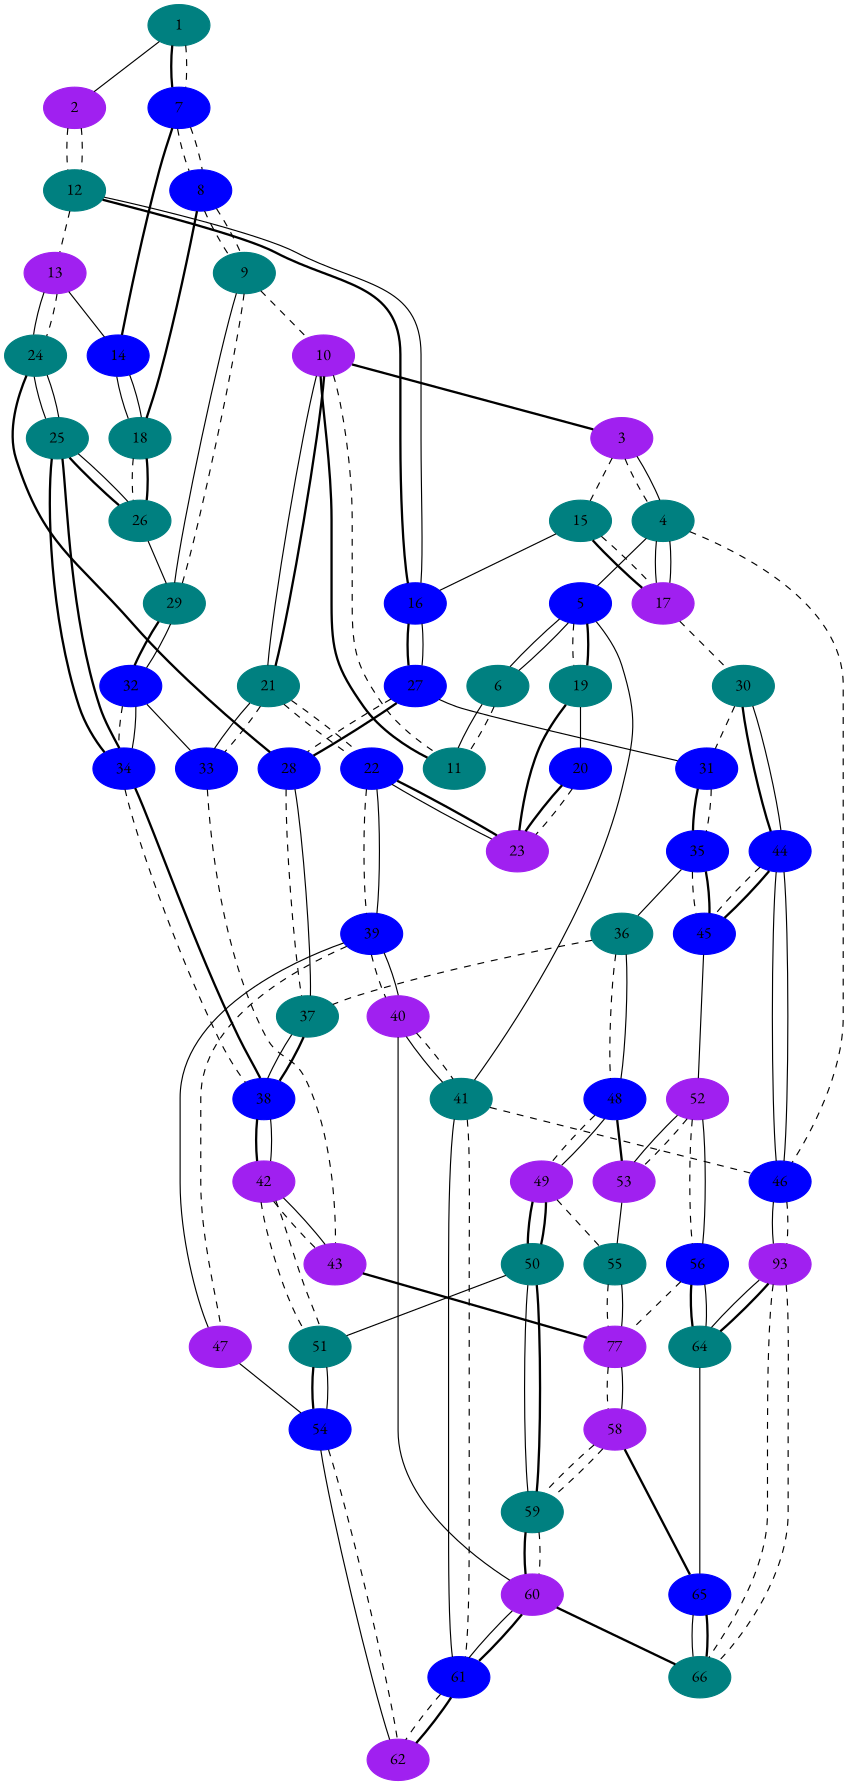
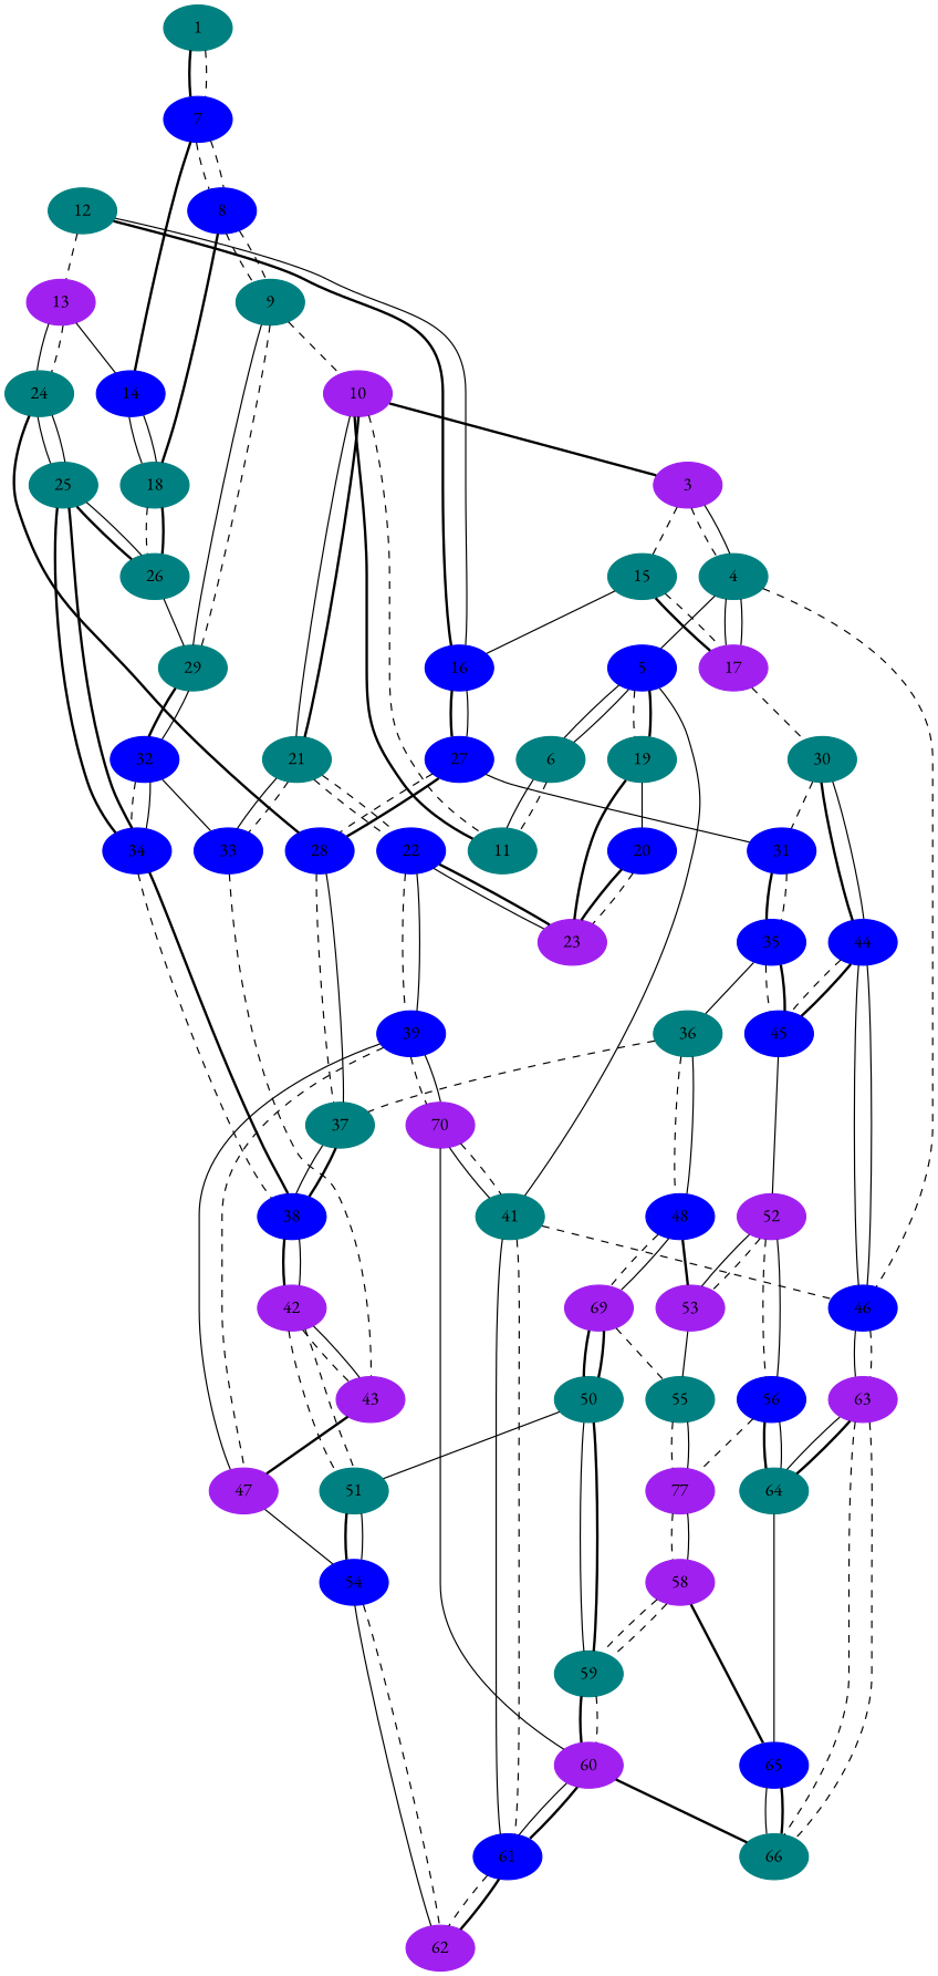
  graph {
    fontname="EB Garamond"
    node [color=teal fontname="EB Garamond" style=filled]
    edge [fontname="EB Garamond" style=solid]
-   2 [color=purple]
    1
    7 [color=blue]
    12
    8 [color=blue]
    14 [color=blue]
    3 [color=purple]
    4
    15
    13 [color=purple]
    16 [color=blue]
    5 [color=blue]
    17 [color=purple]
    46 [color=blue]
    6
    19
    41
    30
-   63 [color=purple label=93]
+   63 [color=purple]
    11
    20 [color=blue]
    23 [color=purple]
    61 [color=blue]
    9
    18
    10 [color=purple]
    29
    26
    21
    32 [color=blue]
    22 [color=blue]
    33 [color=blue]
    24
    27 [color=blue]
    25
    28 [color=blue]
    31 [color=blue]
    44 [color=blue]
    39 [color=blue]
    43 [color=purple]
-   40 [color=purple]
+   40 [color=purple label=70]
    47 [color=purple]
    34 [color=blue]
    37
    38 [color=blue]
    35 [color=blue]
    45 [color=blue]
    36
    42 [color=purple]
    48 [color=blue]
    52 [color=purple]
-   49 [color=purple]
+   49 [color=purple label=69]
    53 [color=purple]
    51
    60 [color=purple]
    54 [color=blue]
    62 [color=purple]
    56 [color=blue]
    64
    66
    50
    55
    59
    n64 [color=purple label=77]
    58 [color=purple]
    65 [color=blue]
-   2 -- 12 [style=dashed]
-   2 -- 12 [style=dashed]
-   1 -- 2
    1 -- 7 [style=bold]
    1 -- 7 [style=dashed]
    7 -- 8 [style=dashed]
    7 -- 8 [style=dashed]
    7 -- 14 [style=bold]
    12 -- 13 [style=dashed]
    12 -- 16 [style=bold]
    12 -- 16
    8 -- 9 [style=dashed]
    8 -- 9 [style=dashed]
    8 -- 18 [style=bold]
    14 -- 18
    14 -- 18
    3 -- 4 [style=dashed]
    3 -- 4
    3 -- 15 [style=dashed]
    4 -- 5
    4 -- 17
    4 -- 17
    4 -- 46 [style=dashed]
    15 -- 16
    15 -- 17 [style=bold]
    15 -- 17 [style=dashed]
    13 -- 14
    13 -- 24
    13 -- 24 [style=dashed]
    16 -- 27 [style=bold]
    16 -- 27
    5 -- 6
    5 -- 6
    5 -- 19 [style=dashed]
    5 -- 19 [style=bold]
    5 -- 41
    17 -- 30 [style=dashed]
    46 -- 63
    46 -- 63 [style=dashed]
    6 -- 11
    6 -- 11 [style=dashed]
    19 -- 20
    19 -- 23 [style=bold]
    41 -- 46 [style=dashed]
    41 -- 61
    41 -- 61 [style=dashed]
    30 -- 31 [style=dashed]
    30 -- 44 [style=bold]
    30 -- 44
    63 -- 64
    63 -- 64 [style=bold]
    63 -- 66 [style=dashed]
    63 -- 66 [style=dashed]
    20 -- 23 [style=bold]
    20 -- 23 [style=dashed]
    61 -- 62 [style=dashed]
    61 -- 62 [style=bold]
    9 -- 10 [style=dashed]
    9 -- 29
    9 -- 29 [style=dashed]
    18 -- 26 [style=dashed]
    18 -- 26 [style=bold]
    10 -- 3 [style=bold]
    10 -- 11 [style=bold]
    10 -- 11 [style=dashed]
    10 -- 21
    10 -- 21 [style=bold]
    29 -- 32 [style=bold]
    29 -- 32
    26 -- 29
    21 -- 22 [style=dashed]
    21 -- 22 [style=dashed]
    21 -- 33
    21 -- 33 [style=dashed]
    32 -- 33
    32 -- 34 [style=dashed]
    32 -- 34
    22 -- 23
    22 -- 23 [style=bold]
    22 -- 39 [style=dashed]
    22 -- 39
    33 -- 43 [style=dashed]
    24 -- 25
    24 -- 25
    24 -- 28 [style=bold]
    27 -- 28 [style=dashed]
    27 -- 28 [style=bold]
    27 -- 31
    25 -- 26 [style=bold]
    25 -- 26
    25 -- 34 [style=bold]
    25 -- 34 [style=bold]
    28 -- 37 [style=dashed]
    28 -- 37
    31 -- 35 [style=bold]
    31 -- 35 [style=dashed]
    44 -- 46
    44 -- 46
    44 -- 45 [style=dashed]
    44 -- 45 [style=bold]
    39 -- 40 [style=dashed]
    39 -- 40
    39 -- 47
    39 -- 47 [style=dashed]
-   43 -- n64 [style=bold]
+   43 -- 47 [style=bold]
    40 -- 41
    40 -- 41 [style=dashed]
    40 -- 60
    47 -- 54
    34 -- 38 [style=dashed]
    34 -- 38 [style=bold]
    37 -- 38
    37 -- 38 [style=bold]
    38 -- 42 [style=bold]
    38 -- 42
    35 -- 45 [style=dashed]
    35 -- 45 [style=bold]
    35 -- 36
    45 -- 52
    36 -- 37 [style=dashed]
    36 -- 48 [style=dashed]
    36 -- 48
    42 -- 43 [style=dashed]
    42 -- 43
    42 -- 51 [style=dashed]
    42 -- 51 [style=dashed]
    48 -- 49 [style=dashed]
    48 -- 49
    48 -- 53 [style=bold]
    52 -- 53
    52 -- 53 [style=dashed]
    52 -- 56 [style=dashed]
    52 -- 56
    49 -- 50 [style=bold]
    49 -- 50 [style=bold]
    49 -- 55 [style=dashed]
    53 -- 55
    51 -- 54 [style=bold]
    51 -- 54
    60 -- 61
    60 -- 61 [style=bold]
    60 -- 66 [style=bold]
    54 -- 62
    54 -- 62 [style=dashed]
    56 -- 64 [style=bold]
    56 -- 64
    56 -- n64 [style=dashed]
    64 -- 65
    50 -- 51
    50 -- 59
    50 -- 59 [style=bold]
    55 -- n64 [style=dashed]
    55 -- n64
    59 -- 60 [style=bold]
    59 -- 60 [style=dashed]
    n64 -- 58 [style=dashed]
    n64 -- 58
    58 -- 59 [style=dashed]
    58 -- 59 [style=dashed]
    58 -- 65 [style=bold]
    65 -- 66
    65 -- 66 [style=bold]
  }
